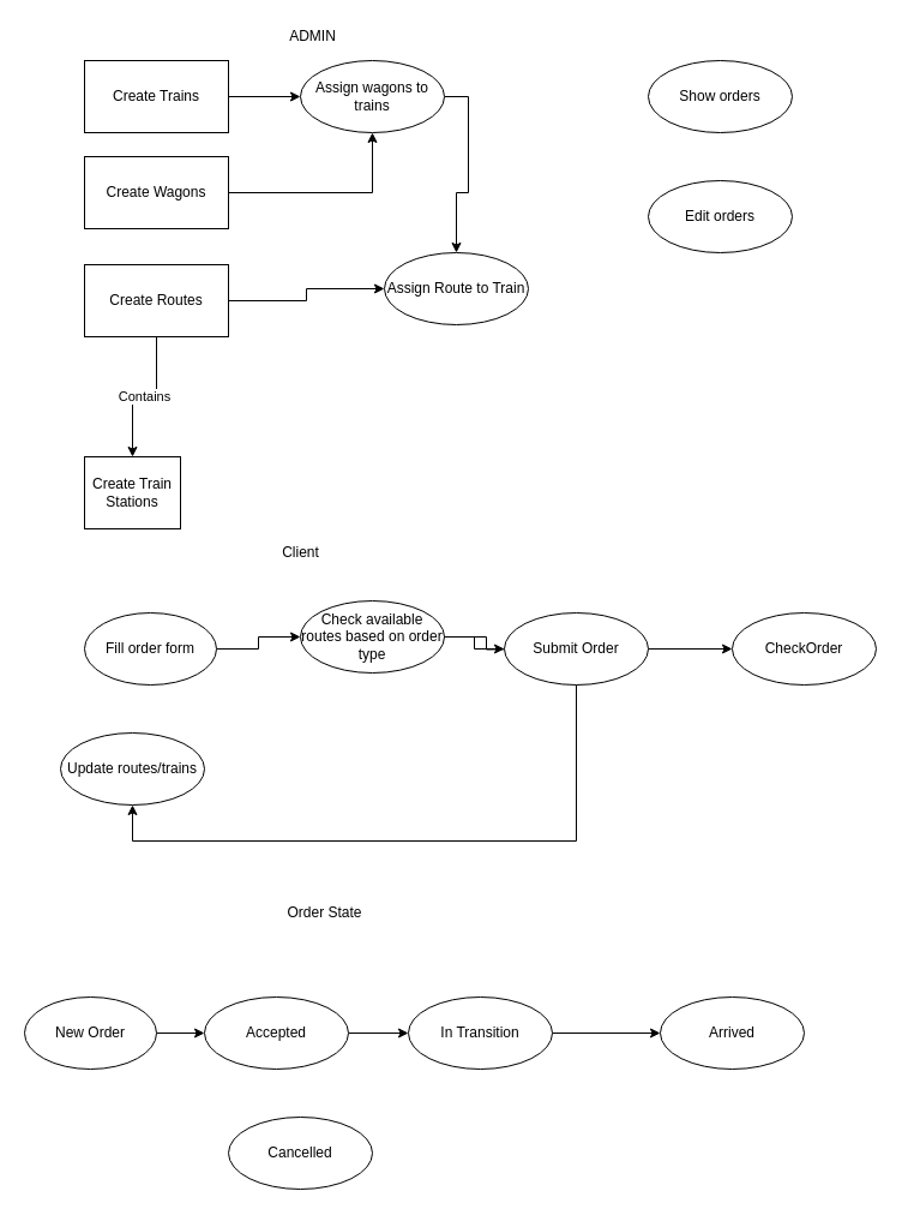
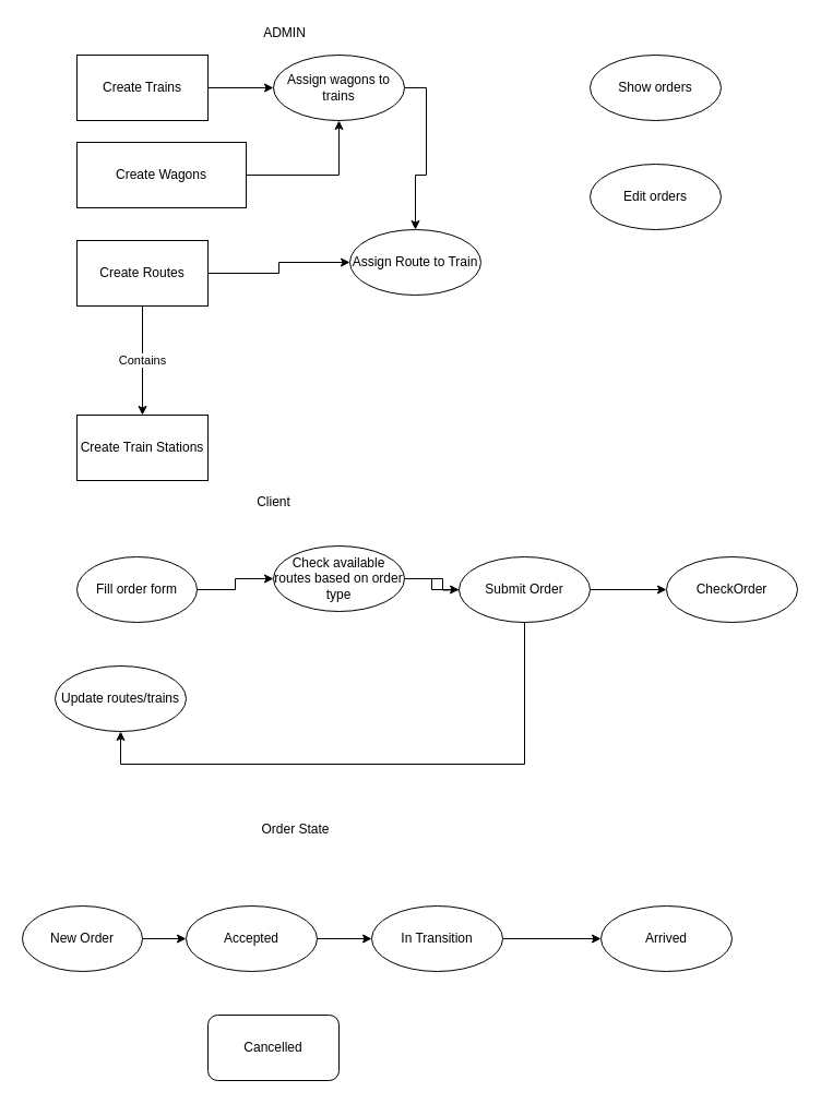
  <mxCell id="0" />
  <mxCell id="1" parent="0" />
  <mxCell id="2" style="edgeStyle=orthogonalEdgeStyle;rounded=0;orthogonalLoop=1;jettySize=auto;html=1;exitX=1;exitY=0.5;exitDx=0;exitDy=0;" edge="1" parent="1" source="3" target="12"><mxGeometry relative="1" as="geometry" /></mxCell>
  <mxCell id="3" value="Create Trains" style="rounded=0;whiteSpace=wrap;html=1;" vertex="1" parent="1"><mxGeometry x="70" y="50" width="120" height="60" as="geometry" /></mxCell>
  <mxCell id="4" value="ADMIN" style="text;html=1;align=center;verticalAlign=middle;resizable=0;points=[];autosize=1;strokeColor=none;fillColor=none;" vertex="1" parent="1"><mxGeometry x="235" width="50" height="20" as="geometry" y="20" /></mxCell>
  <mxCell id="5" style="edgeStyle=orthogonalEdgeStyle;rounded=0;orthogonalLoop=1;jettySize=auto;html=1;exitX=1;exitY=0.5;exitDx=0;exitDy=0;entryX=0.5;entryY=1;entryDx=0;entryDy=0;" edge="1" parent="1" source="6" target="12"><mxGeometry relative="1" as="geometry" /></mxCell>
- <mxCell id="6" value="Create Wagons" style="rounded=0;whiteSpace=wrap;html=1;" vertex="1" parent="1"><mxGeometry x="70" y="130" width="120" height="60" as="geometry" /></mxCell>
+ <mxCell id="6" value="Create Wagons" style="rounded=0;whiteSpace=wrap;html=1;" vertex="1" parent="1"><mxGeometry x="70" y="130" width="155" height="60" as="geometry" /></mxCell>
  <mxCell id="7" style="edgeStyle=orthogonalEdgeStyle;rounded=0;orthogonalLoop=1;jettySize=auto;html=1;exitX=1;exitY=0.5;exitDx=0;exitDy=0;entryX=0;entryY=0.5;entryDx=0;entryDy=0;" edge="1" parent="1" source="8" target="13"><mxGeometry relative="1" as="geometry" /></mxCell>
  <mxCell id="8" value="Create Routes" style="whiteSpace=wrap;html=1;" vertex="1" parent="1"><mxGeometry x="70" y="220" width="120" height="60" as="geometry" /></mxCell>
  <mxCell id="9" value="Contains" style="edgeStyle=orthogonalEdgeStyle;rounded=0;orthogonalLoop=1;jettySize=auto;html=1;exitX=0.5;exitY=1;exitDx=0;exitDy=0;" edge="1" parent="1" source="8" target="10"><mxGeometry relative="1" as="geometry" /></mxCell>
- <mxCell id="10" value="Create Train Stations" style="whiteSpace=wrap;html=1;" vertex="1" parent="1"><mxGeometry x="70" y="380" width="80" height="60" as="geometry" /></mxCell>
+ <mxCell id="10" value="Create Train Stations" style="whiteSpace=wrap;html=1;" vertex="1" parent="1"><mxGeometry x="70" y="380" width="120" height="60" as="geometry" /></mxCell>
  <mxCell id="11" style="edgeStyle=orthogonalEdgeStyle;rounded=0;orthogonalLoop=1;jettySize=auto;html=1;exitX=1;exitY=0.5;exitDx=0;exitDy=0;" edge="1" parent="1" source="12" target="13"><mxGeometry relative="1" as="geometry" /></mxCell>
  <mxCell id="12" value="Assign wagons to trains" style="ellipse;whiteSpace=wrap;html=1;" vertex="1" parent="1"><mxGeometry x="250" y="50" width="120" height="60" as="geometry" /></mxCell>
  <mxCell id="13" value="Assign Route to Train" style="ellipse;whiteSpace=wrap;html=1;" vertex="1" parent="1"><mxGeometry x="320" y="210" width="120" height="60" as="geometry" /></mxCell>
  <mxCell id="14" value="Show orders" style="ellipse;whiteSpace=wrap;html=1;" vertex="1" parent="1"><mxGeometry x="540" y="50" width="120" height="60" as="geometry" /></mxCell>
  <mxCell id="15" value="Edit orders" style="ellipse;whiteSpace=wrap;html=1;" vertex="1" parent="1"><mxGeometry x="540" y="150" width="120" height="60" as="geometry" /></mxCell>
  <mxCell id="16" value="Client" style="text;html=1;align=center;verticalAlign=middle;resizable=0;points=[];autosize=1;strokeColor=none;fillColor=none;" vertex="1" parent="1"><mxGeometry x="225" y="450" width="50" height="20" as="geometry" /></mxCell>
  <mxCell id="17" style="edgeStyle=orthogonalEdgeStyle;rounded=0;orthogonalLoop=1;jettySize=auto;html=1;exitX=1;exitY=0.5;exitDx=0;exitDy=0;" edge="1" parent="1" source="18"><mxGeometry relative="1" as="geometry"><mxPoint x="440" y="540" as="targetPoint" /></mxGeometry></mxCell>
  <mxCell id="18" value="Check available routes based on order type" style="ellipse;whiteSpace=wrap;html=1;" vertex="1" parent="1"><mxGeometry x="250" y="500" width="120" height="60" as="geometry" /></mxCell>
  <mxCell id="19" style="edgeStyle=orthogonalEdgeStyle;rounded=0;orthogonalLoop=1;jettySize=auto;html=1;entryX=0;entryY=0.5;entryDx=0;entryDy=0;" edge="1" parent="1" source="20" target="18"><mxGeometry relative="1" as="geometry" /></mxCell>
  <mxCell id="20" value="Fill order form" style="ellipse;whiteSpace=wrap;html=1;" vertex="1" parent="1"><mxGeometry x="70" y="510" width="110" height="60" as="geometry" /></mxCell>
  <mxCell id="21" value="" style="edgeStyle=orthogonalEdgeStyle;rounded=0;orthogonalLoop=1;jettySize=auto;html=1;" edge="1" parent="1" source="18" target="24"><mxGeometry relative="1" as="geometry" /></mxCell>
  <mxCell id="22" style="edgeStyle=orthogonalEdgeStyle;rounded=0;orthogonalLoop=1;jettySize=auto;html=1;exitX=1;exitY=0.5;exitDx=0;exitDy=0;" edge="1" parent="1" source="24" target="25"><mxGeometry relative="1" as="geometry" /></mxCell>
  <mxCell id="23" style="edgeStyle=orthogonalEdgeStyle;rounded=0;orthogonalLoop=1;jettySize=auto;html=1;entryX=0.5;entryY=1;entryDx=0;entryDy=0;" edge="1" parent="1" source="24" target="26"><mxGeometry relative="1" as="geometry"><mxPoint x="110" y="690" as="targetPoint" /><Array as="points"><mxPoint x="480" y="700" /><mxPoint x="110" y="700" /></Array></mxGeometry></mxCell>
  <mxCell id="24" value="Submit Order" style="ellipse;whiteSpace=wrap;html=1;" vertex="1" parent="1"><mxGeometry x="420" y="510" width="120" height="60" as="geometry" /></mxCell>
  <mxCell id="25" value="CheckOrder" style="ellipse;whiteSpace=wrap;html=1;" vertex="1" parent="1"><mxGeometry x="610" y="510" width="120" height="60" as="geometry" /></mxCell>
  <mxCell id="26" value="Update routes/trains" style="ellipse;whiteSpace=wrap;html=1;" vertex="1" parent="1"><mxGeometry x="50" y="610" width="120" height="60" as="geometry" /></mxCell>
  <mxCell id="27" value="Order State" style="text;html=1;align=center;verticalAlign=middle;resizable=0;points=[];autosize=1;strokeColor=none;fillColor=none;" vertex="1" parent="1"><mxGeometry x="230" y="750" width="80" height="20" as="geometry" /></mxCell>
  <mxCell id="28" style="edgeStyle=orthogonalEdgeStyle;rounded=0;orthogonalLoop=1;jettySize=auto;html=1;entryX=0;entryY=0.5;entryDx=0;entryDy=0;startArrow=none;" edge="1" parent="1" source="35" target="32"><mxGeometry relative="1" as="geometry" /></mxCell>
  <mxCell id="29" style="edgeStyle=orthogonalEdgeStyle;rounded=0;orthogonalLoop=1;jettySize=auto;html=1;exitX=1;exitY=0.5;exitDx=0;exitDy=0;entryX=0;entryY=0.5;entryDx=0;entryDy=0;" edge="1" parent="1" source="30" target="35"><mxGeometry relative="1" as="geometry" /></mxCell>
  <mxCell id="30" value="New Order" style="ellipse;whiteSpace=wrap;html=1;" vertex="1" parent="1"><mxGeometry x="20" y="830" width="110" height="60" as="geometry" /></mxCell>
  <mxCell id="31" style="edgeStyle=orthogonalEdgeStyle;rounded=0;orthogonalLoop=1;jettySize=auto;html=1;exitX=1;exitY=0.5;exitDx=0;exitDy=0;entryX=0;entryY=0.5;entryDx=0;entryDy=0;" edge="1" parent="1" source="32" target="33"><mxGeometry relative="1" as="geometry" /></mxCell>
  <mxCell id="32" value="In Transition" style="ellipse;whiteSpace=wrap;html=1;" vertex="1" parent="1"><mxGeometry x="340" y="830" width="120" height="60" as="geometry" /></mxCell>
  <mxCell id="33" value="Arrived" style="ellipse;whiteSpace=wrap;html=1;" vertex="1" parent="1"><mxGeometry x="550" y="830" width="120" height="60" as="geometry" /></mxCell>
- <mxCell id="34" value="Cancelled" style="ellipse;whiteSpace=wrap;html=1;" vertex="1" parent="1"><mxGeometry x="190" y="930" width="120" height="60" as="geometry" /></mxCell>
+ <mxCell id="34" value="Cancelled" style="whiteSpace=wrap;html=1;rounded=1;" vertex="1" parent="1"><mxGeometry x="190" y="930" width="120" height="60" as="geometry" /></mxCell>
  <mxCell id="35" value="Accepted" style="ellipse;whiteSpace=wrap;html=1;" vertex="1" parent="1"><mxGeometry x="170" y="830" width="120" height="60" as="geometry" /></mxCell>
